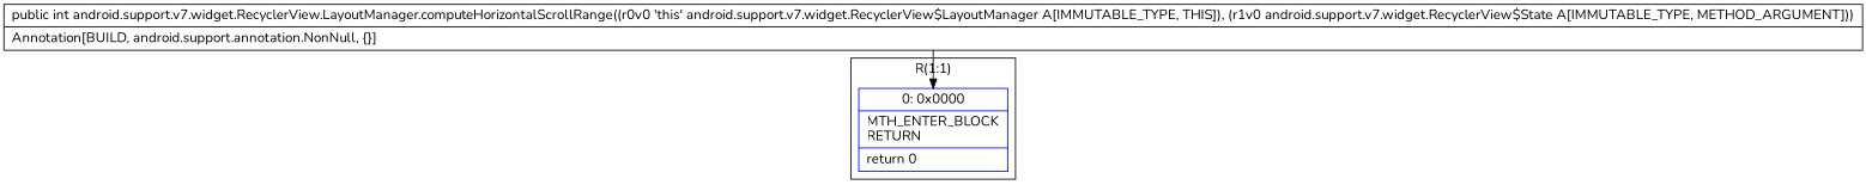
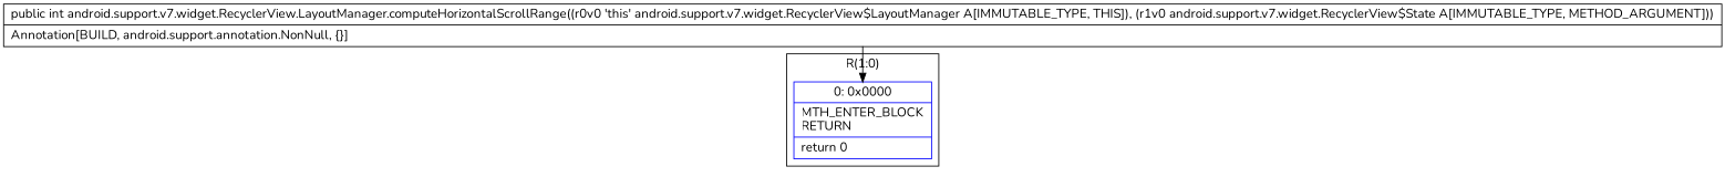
  digraph {
    fontname=Nunito
    node [shape=record fontname=Nunito]
    n1 [color=blue label="{0\:\ 0x0000|MTH_ENTER_BLOCK\lRETURN\l|return 0\l}"]
    n2 [label="{public int android.support.v7.widget.RecyclerView.LayoutManager.computeHorizontalScrollRange((r0v0 'this' android.support.v7.widget.RecyclerView$LayoutManager A[IMMUTABLE_TYPE, THIS]), (r1v0 android.support.v7.widget.RecyclerView$State A[IMMUTABLE_TYPE, METHOD_ARGUMENT]))  | Annotation[BUILD, android.support.annotation.NonNull, \{\}]\l}"]
    subgraph cluster_1 {
-     label="R(1:1)"
+     label="R(1:0)"
      n1
    }
    n2 -> n1 [fontname=Nunito]
  }
